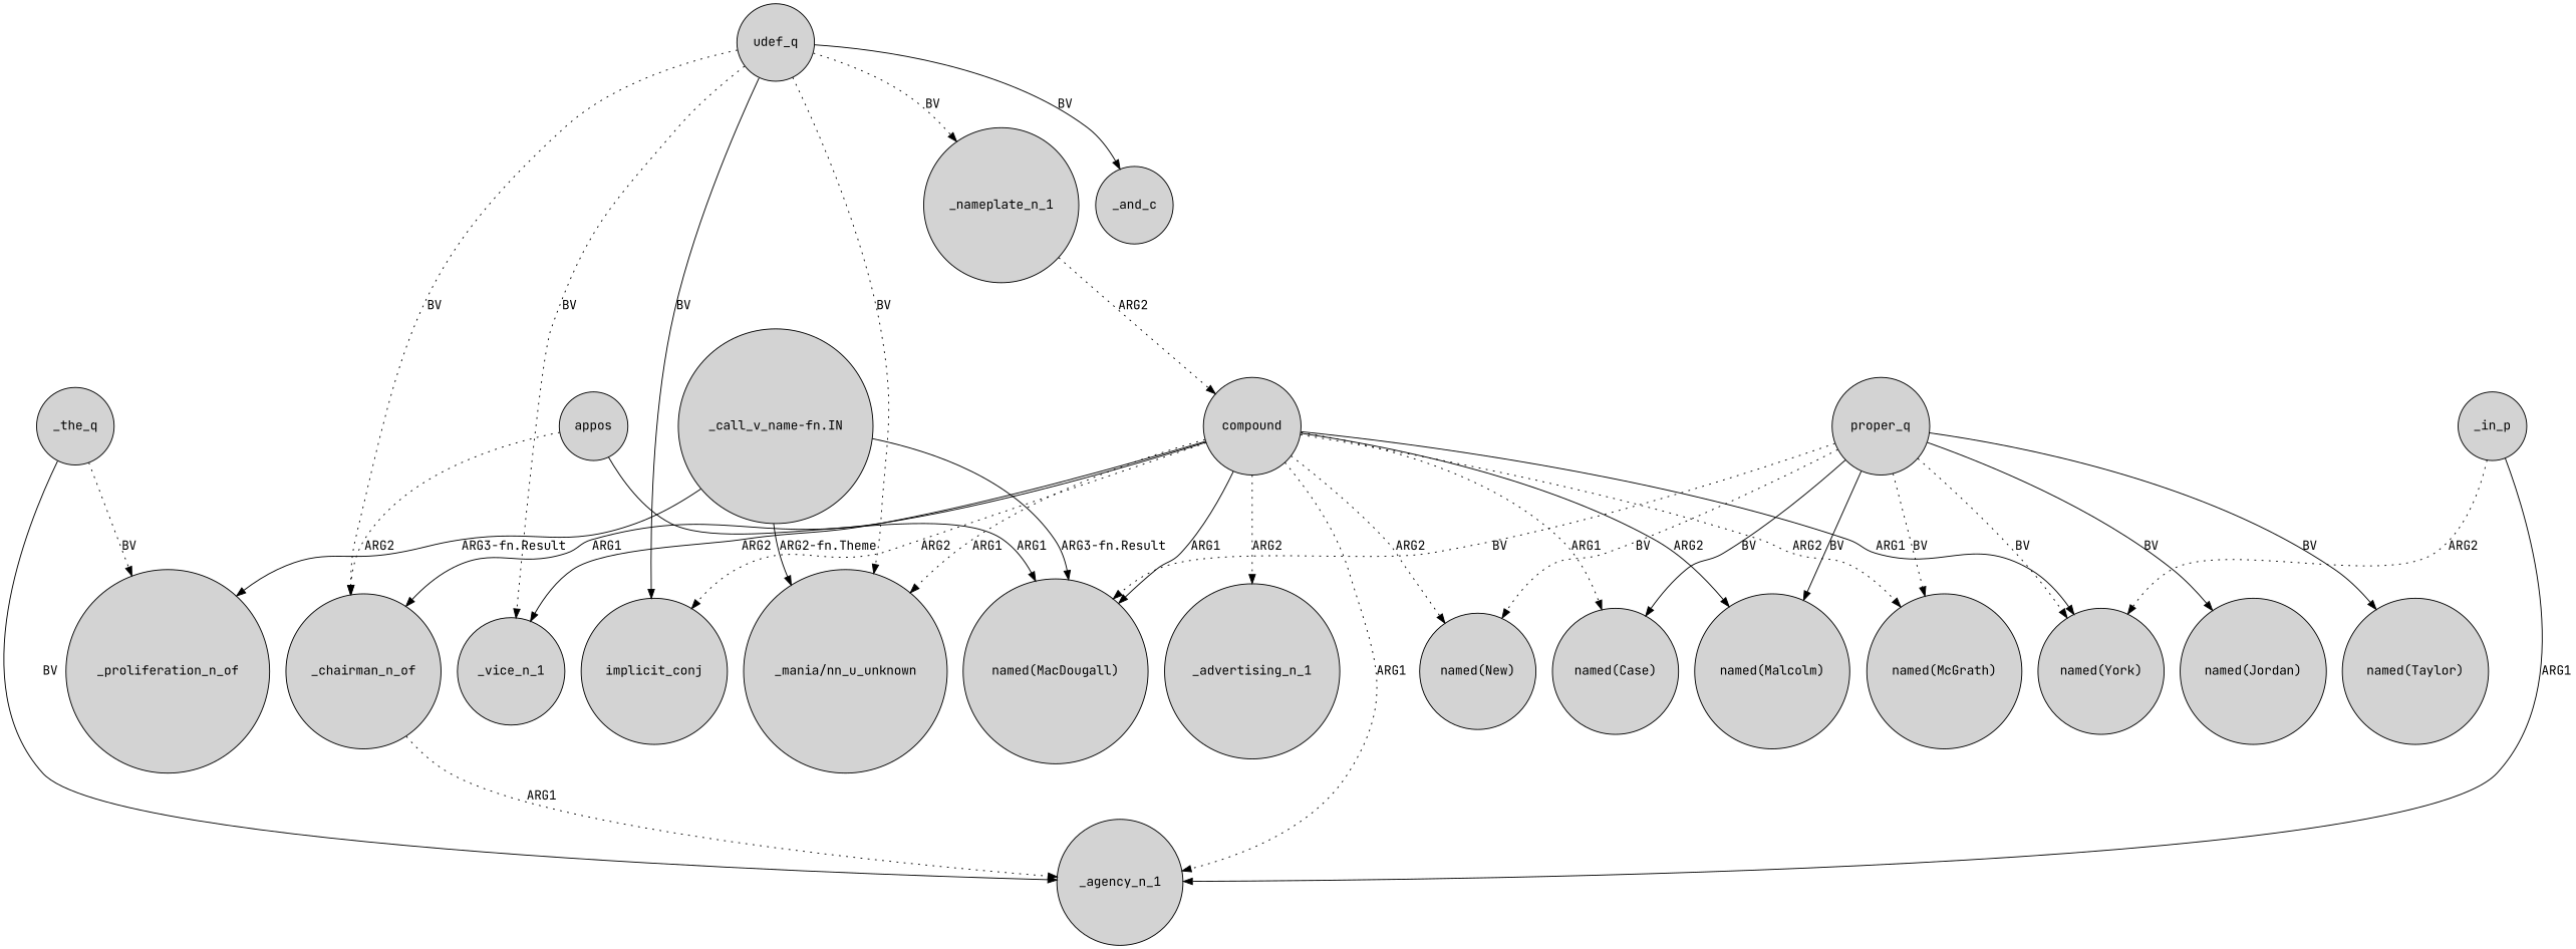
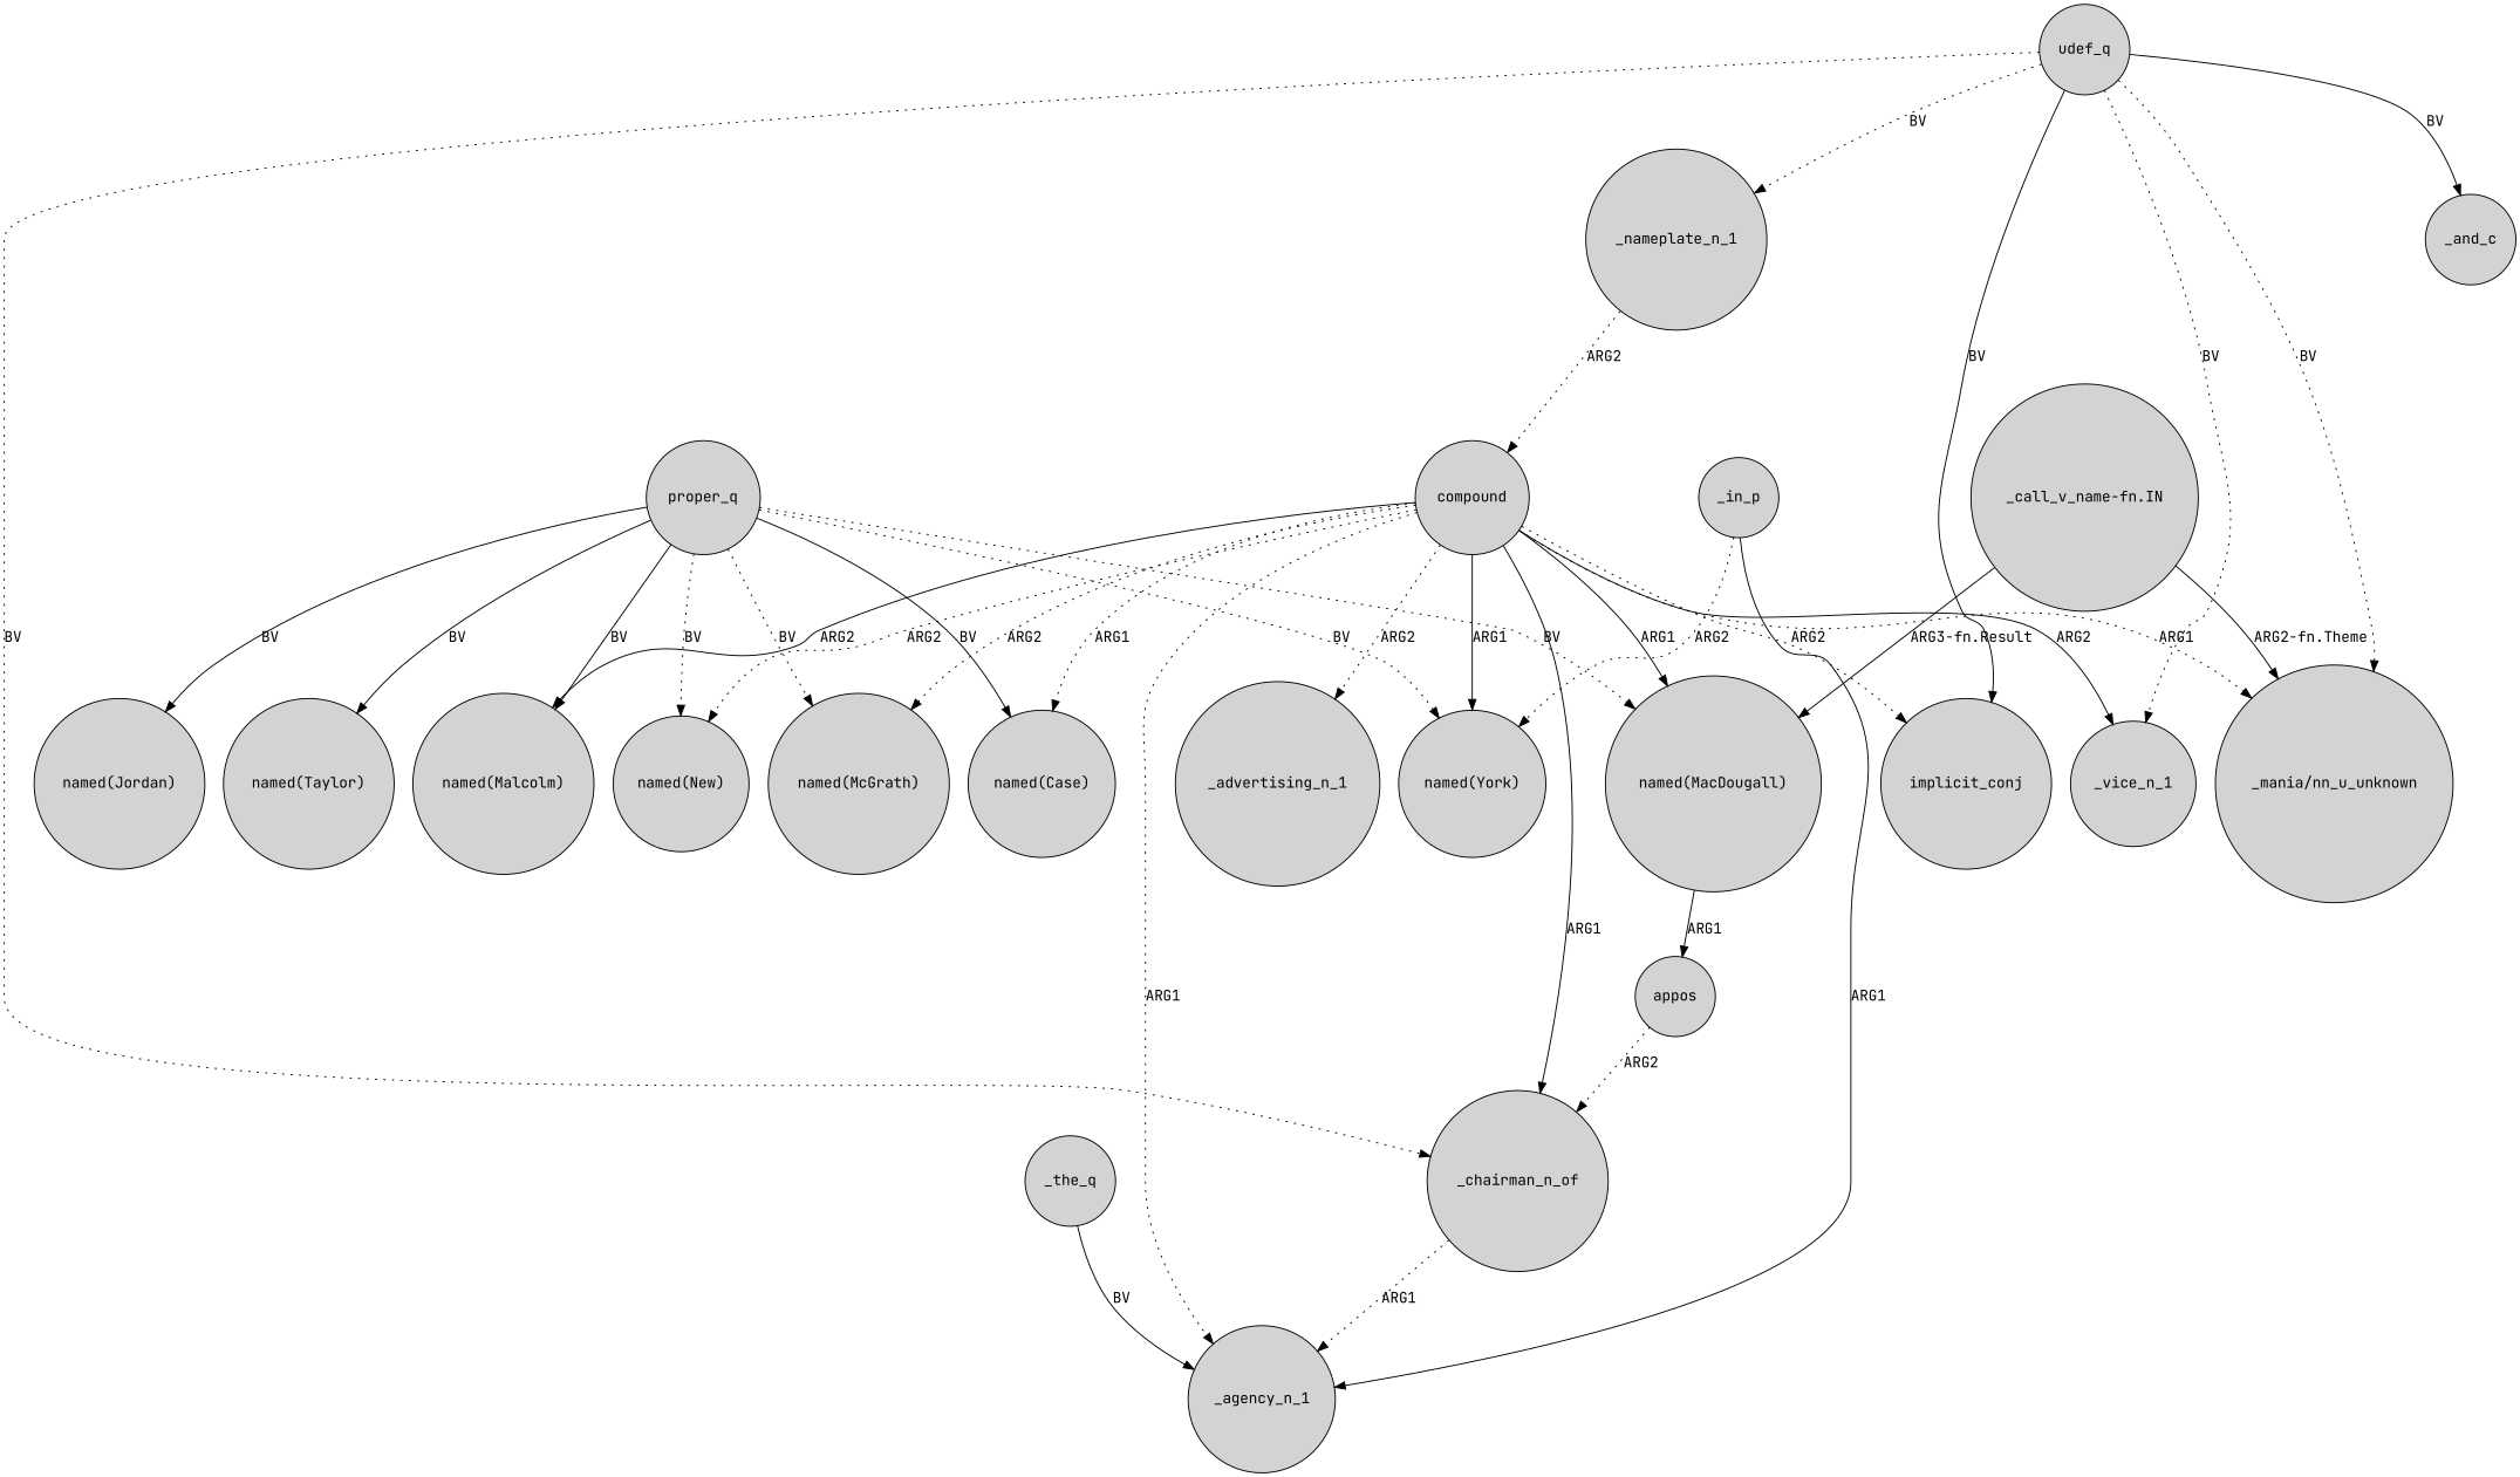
  digraph {
    fontname="JetBrains Mono"
    node [fontname="JetBrains Mono" shape=circle style=filled]
    edge [fontname="JetBrains Mono" style=dotted]
    _the_q
    _agency_n_1
-   _proliferation_n_of
    compound
    _vice_n_1
    "named(Malcolm)"
    implicit_conj
    "named(New)"
    _chairman_n_of
    "named(MacDougall)"
    "named(Case)"
    "_mania/nn_u_unknown"
    _advertising_n_1
    "named(York)"
    "named(McGrath)"
    _nameplate_n_1
    proper_q
    "named(Jordan)"
    "named(Taylor)"
    "_call_v_name-fn.IN"
    _in_p
    appos
    udef_q
    _and_c
    _the_q -> _agency_n_1 [label=BV style=solid]
-   _the_q -> _proliferation_n_of [label=BV]
    compound -> _agency_n_1 [label=ARG1]
    compound -> _vice_n_1 [label=ARG2 style=solid]
    compound -> "named(Malcolm)" [label=ARG2 style=solid]
    compound -> implicit_conj [label=ARG2]
    compound -> "named(New)" [label=ARG2]
    compound -> _chairman_n_of [label=ARG1 style=solid]
    compound -> "named(MacDougall)" [label=ARG1 style=solid]
    compound -> "named(Case)" [label=ARG1]
    compound -> "_mania/nn_u_unknown" [label=ARG1]
    compound -> _advertising_n_1 [label=ARG2]
    compound -> "named(York)" [label=ARG1 style=solid]
    compound -> "named(McGrath)" [label=ARG2]
    _chairman_n_of -> _agency_n_1 [label=ARG1]
    _nameplate_n_1 -> compound [label=ARG2]
    proper_q -> "named(Malcolm)" [label=BV style=solid]
    proper_q -> "named(New)" [label=BV]
    proper_q -> "named(MacDougall)" [label=BV]
    proper_q -> "named(Case)" [label=BV style=solid]
    proper_q -> "named(York)" [label=BV]
    proper_q -> "named(McGrath)" [label=BV]
    proper_q -> "named(Jordan)" [label=BV style=solid]
    proper_q -> "named(Taylor)" [label=BV style=solid]
-   "_call_v_name-fn.IN" -> _proliferation_n_of [label="ARG3-fn.Result" style=solid]
    "_call_v_name-fn.IN" -> "named(MacDougall)" [label="ARG3-fn.Result" style=solid]
    "_call_v_name-fn.IN" -> "_mania/nn_u_unknown" [label="ARG2-fn.Theme" style=solid]
    _in_p -> _agency_n_1 [label=ARG1 style=solid]
    _in_p -> "named(York)" [label=ARG2]
    appos -> _chairman_n_of [label=ARG2]
-   appos -> "named(MacDougall)" [label=ARG1 style=solid]
+   "named(MacDougall)" -> appos [label=ARG1 style=solid]
    udef_q -> _vice_n_1 [label=BV]
    udef_q -> implicit_conj [label=BV style=solid]
    udef_q -> _chairman_n_of [label=BV]
    udef_q -> "_mania/nn_u_unknown" [label=BV]
    udef_q -> _nameplate_n_1 [label=BV]
    udef_q -> _and_c [label=BV style=solid]
  }
